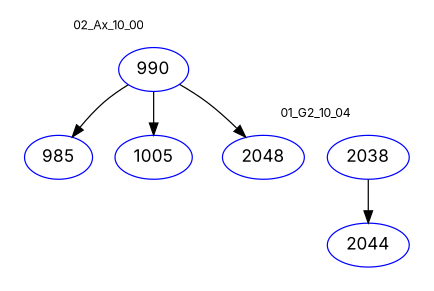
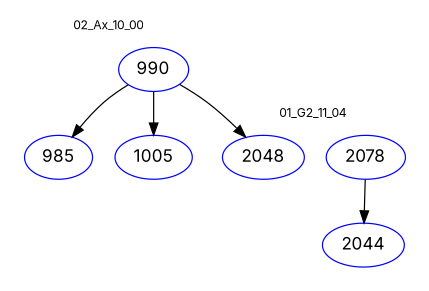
  digraph {
    fontname=Inter
    node [color=blue fontname=Inter]
    edge [color=black fontname=Inter]
    n1 [label=990]
    n2 [label=985]
    n3 [label=1005]
-   n4 [label=2038]
+   n4 [label=2078]
    n5 [label=2044]
    n6 [label=2048]
    subgraph cluster_1 {
      color=white
      fontsize=10
      label="02_Ax_10_00"
      n1
      n2
      n3
    }
    subgraph cluster_2 {
      color=white
      fontsize=10
-     label="01_G2_10_04"
+     label="01_G2_11_04"
      n4
      n5
      n6
    }
    n1 -> n2
    n1 -> n3
    n1 -> n6
    n4 -> n5
  }
